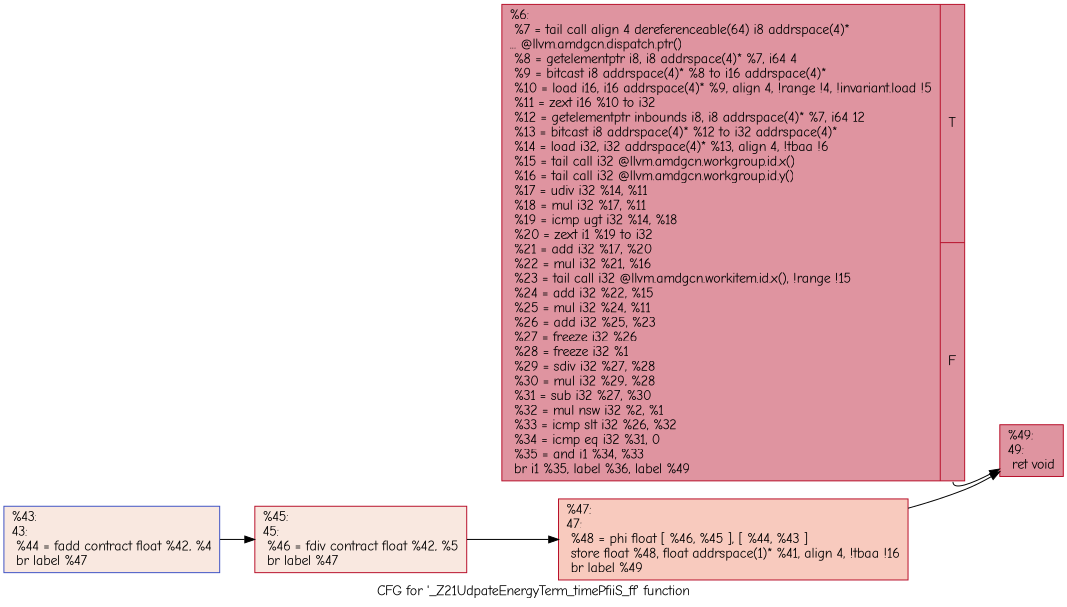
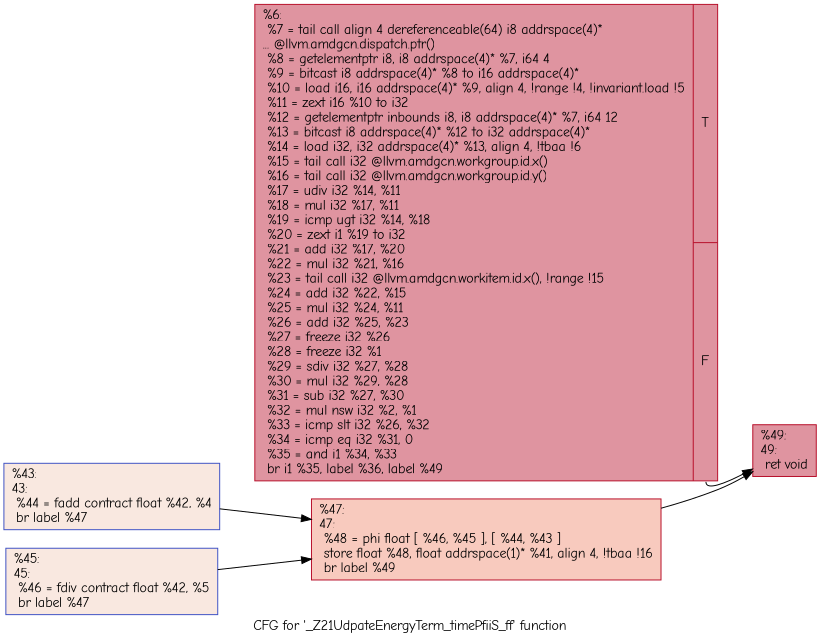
  digraph {
    fontname="Comic Neue"
    label="CFG for '_Z21UdpateEnergyTerm_timePfiiS_ff' function"
    rankdir=LR
    node [color="#b70d28ff" fillcolor="#b70d2870" fontname="Comic Neue" shape=record style=filled]
    edge [fontname="Comic Neue"]
    n1 [label="{%6:\l  %7 = tail call align 4 dereferenceable(64) i8 addrspace(4)*\l... @llvm.amdgcn.dispatch.ptr()\l  %8 = getelementptr i8, i8 addrspace(4)* %7, i64 4\l  %9 = bitcast i8 addrspace(4)* %8 to i16 addrspace(4)*\l  %10 = load i16, i16 addrspace(4)* %9, align 4, !range !4, !invariant.load !5\l  %11 = zext i16 %10 to i32\l  %12 = getelementptr inbounds i8, i8 addrspace(4)* %7, i64 12\l  %13 = bitcast i8 addrspace(4)* %12 to i32 addrspace(4)*\l  %14 = load i32, i32 addrspace(4)* %13, align 4, !tbaa !6\l  %15 = tail call i32 @llvm.amdgcn.workgroup.id.x()\l  %16 = tail call i32 @llvm.amdgcn.workgroup.id.y()\l  %17 = udiv i32 %14, %11\l  %18 = mul i32 %17, %11\l  %19 = icmp ugt i32 %14, %18\l  %20 = zext i1 %19 to i32\l  %21 = add i32 %17, %20\l  %22 = mul i32 %21, %16\l  %23 = tail call i32 @llvm.amdgcn.workitem.id.x(), !range !15\l  %24 = add i32 %22, %15\l  %25 = mul i32 %24, %11\l  %26 = add i32 %25, %23\l  %27 = freeze i32 %26\l  %28 = freeze i32 %1\l  %29 = sdiv i32 %27, %28\l  %30 = mul i32 %29, %28\l  %31 = sub i32 %27, %30\l  %32 = mul nsw i32 %2, %1\l  %33 = icmp slt i32 %26, %32\l  %34 = icmp eq i32 %31, 0\l  %35 = and i1 %34, %33\l  br i1 %35, label %36, label %49\l|{<s0>T|<s1>F}}"]
    n2 [label="{%49:\l49:                                               \l  ret void\l}"]
    n3 [color="#3d50c3ff" fillcolor="#f1ccb870" label="{%43:\l43:                                               \l  %44 = fadd contract float %42, %4\l  br label %47\l}"]
    n4 [fillcolor="#ef886b70" label="{%47:\l47:                                               \l  %48 = phi float [ %46, %45 ], [ %44, %43 ]\l  store float %48, float addrspace(1)* %41, align 4, !tbaa !16\l  br label %49\l}"]
-   n5 [fillcolor="#f1ccb870" label="{%45:\l45:                                               \l  %46 = fdiv contract float %42, %5\l  br label %47\l}"]
+   n5 [color="#3d50c3ff" fillcolor="#f1ccb870" label="{%45:\l45:                                               \l  %46 = fdiv contract float %42, %5\l  br label %47\l}"]
    n1 -> n2 [tailport=s1]
-   n3 -> n5
+   n3 -> n4
    n4 -> n2
    n5 -> n4
  }
